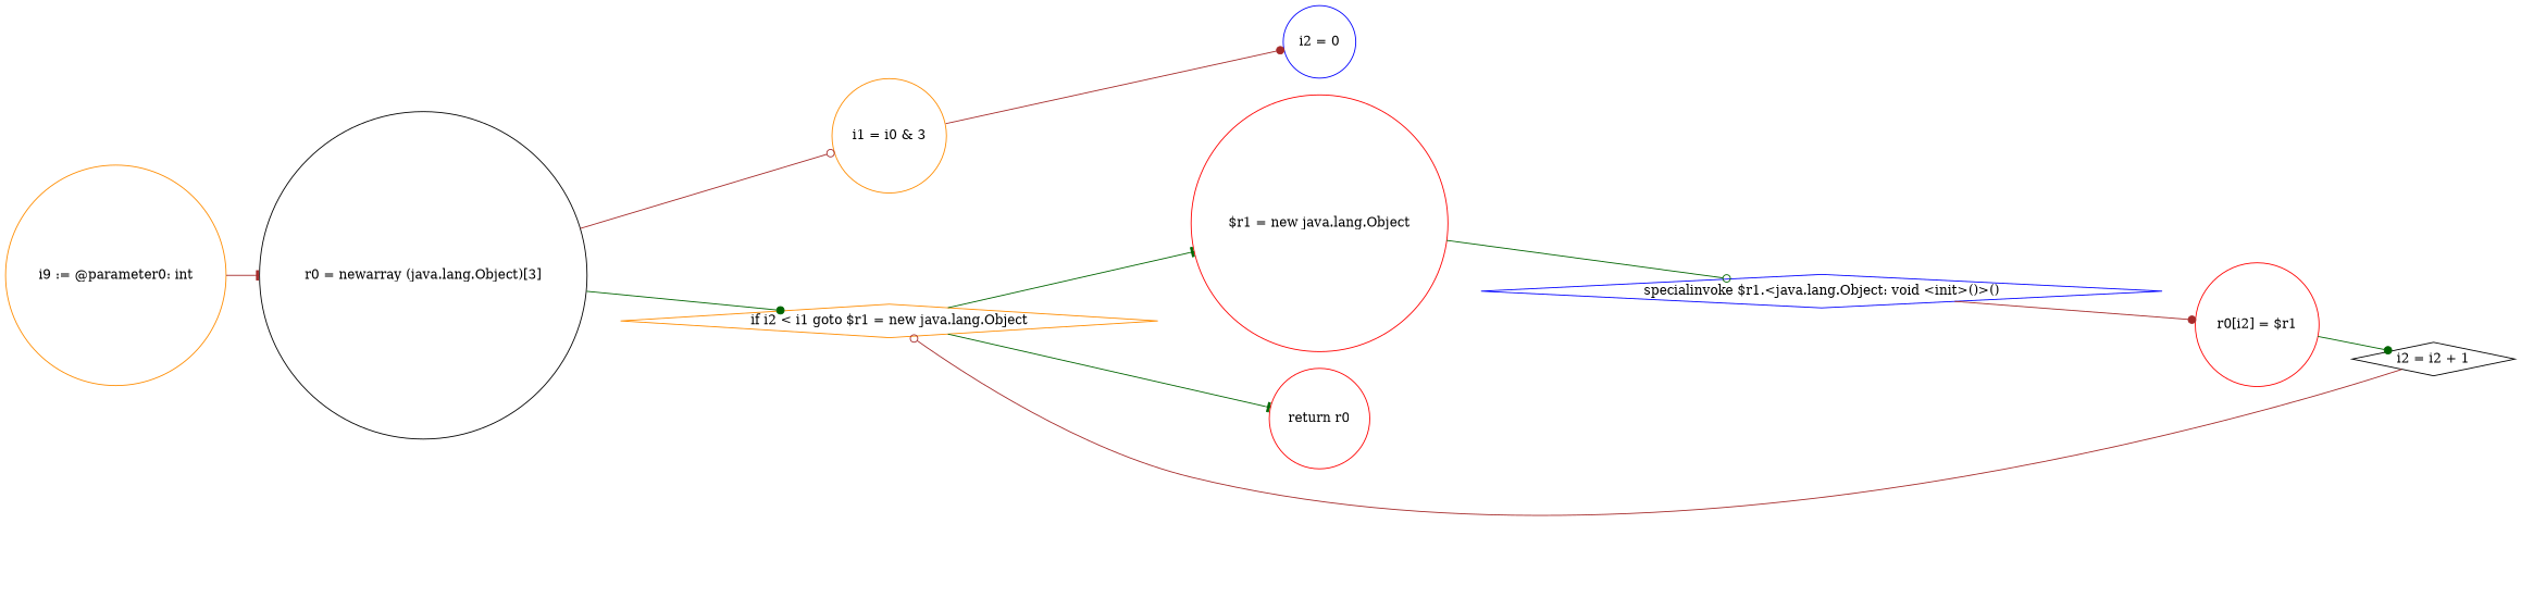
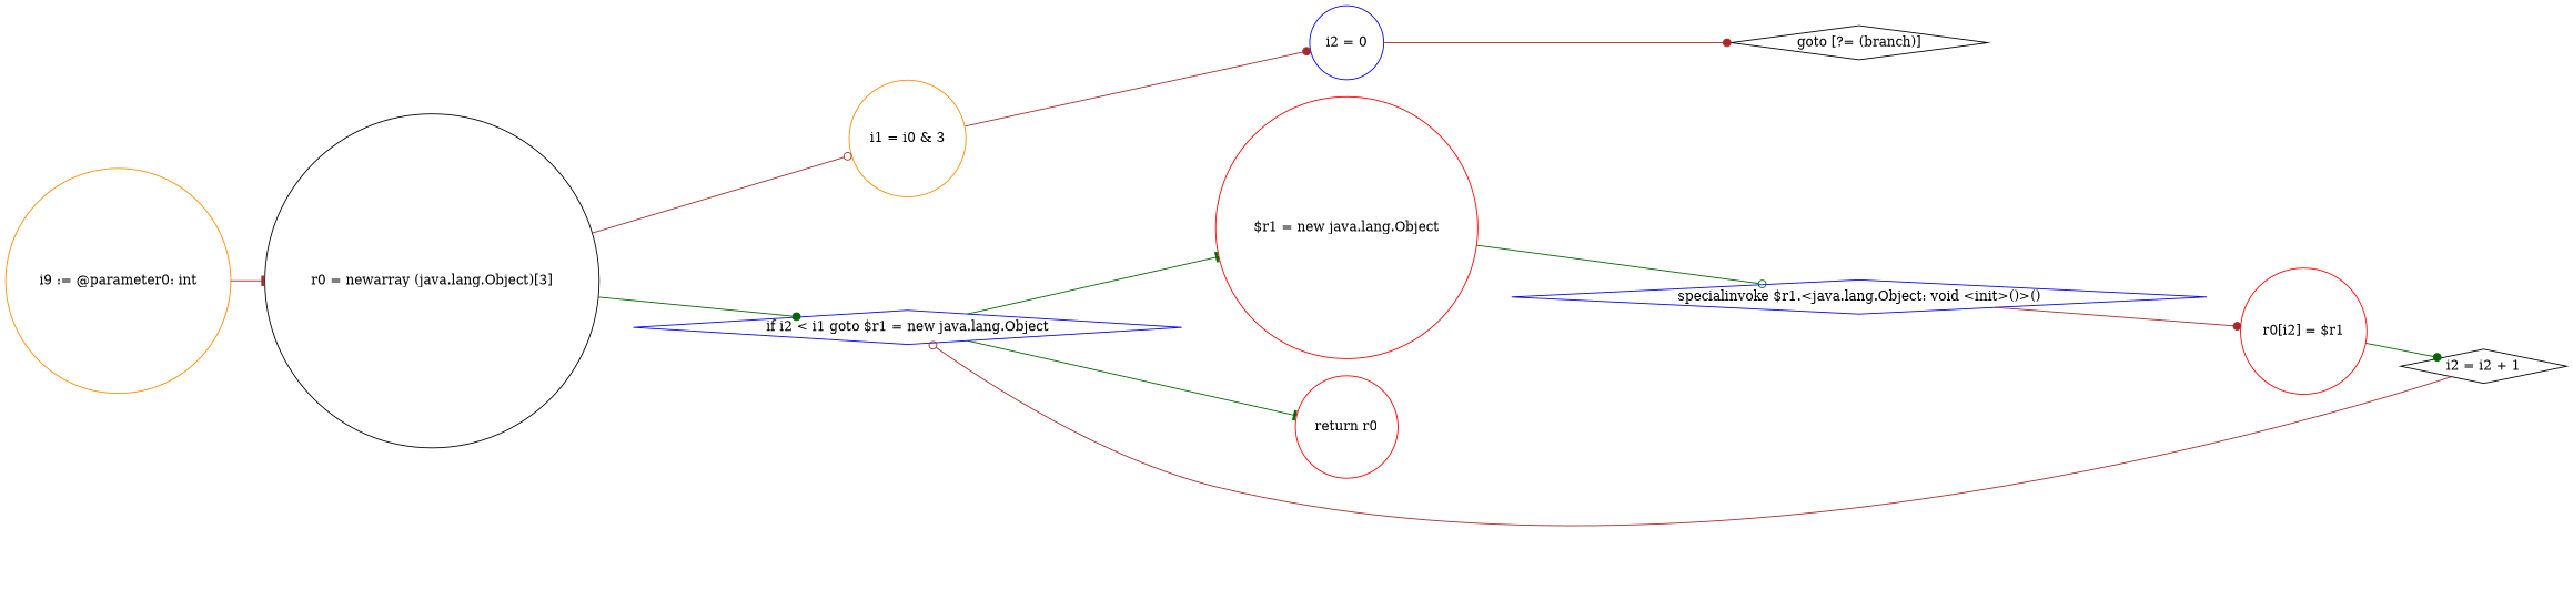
  digraph {
    rankdir=LR
    node [color=darkorange shape=circle]
    edge [arrowhead=dot color=brown]
    n1 [label="i9 := @parameter0: int"]
    "r0 = newarray (java.lang.Object)[3]" [color=black]
    "i1 = i0 & 3"
-   "if i2 < i1 goto $r1 = new java.lang.Object" [shape=diamond]
+   "if i2 < i1 goto $r1 = new java.lang.Object" [color=blue shape=diamond]
    "i2 = 0" [color=blue]
+   "goto [?= (branch)]" [color=black shape=diamond]
    "$r1 = new java.lang.Object" [color=red]
    "return r0" [color=red]
    "specialinvoke $r1.<java.lang.Object: void <init>()>()" [color=blue shape=diamond]
    "r0[i2] = $r1" [color=red]
    "i2 = i2 + 1" [color=black shape=diamond]
    n1 -> "r0 = newarray (java.lang.Object)[3]" [arrowhead=tee]
    "r0 = newarray (java.lang.Object)[3]" -> "i1 = i0 & 3" [arrowhead=odot]
    "r0 = newarray (java.lang.Object)[3]" -> "if i2 < i1 goto $r1 = new java.lang.Object" [color=darkgreen]
    "i1 = i0 & 3" -> "i2 = 0"
    "if i2 < i1 goto $r1 = new java.lang.Object" -> "$r1 = new java.lang.Object" [arrowhead=tee color=darkgreen]
    "if i2 < i1 goto $r1 = new java.lang.Object" -> "return r0" [arrowhead=tee color=darkgreen]
+   "i2 = 0" -> "goto [?= (branch)]"
    "$r1 = new java.lang.Object" -> "specialinvoke $r1.<java.lang.Object: void <init>()>()" [arrowhead=odot color=darkgreen]
    "specialinvoke $r1.<java.lang.Object: void <init>()>()" -> "r0[i2] = $r1"
    "r0[i2] = $r1" -> "i2 = i2 + 1" [color=darkgreen]
    "i2 = i2 + 1" -> "if i2 < i1 goto $r1 = new java.lang.Object" [arrowhead=odot]
  }
